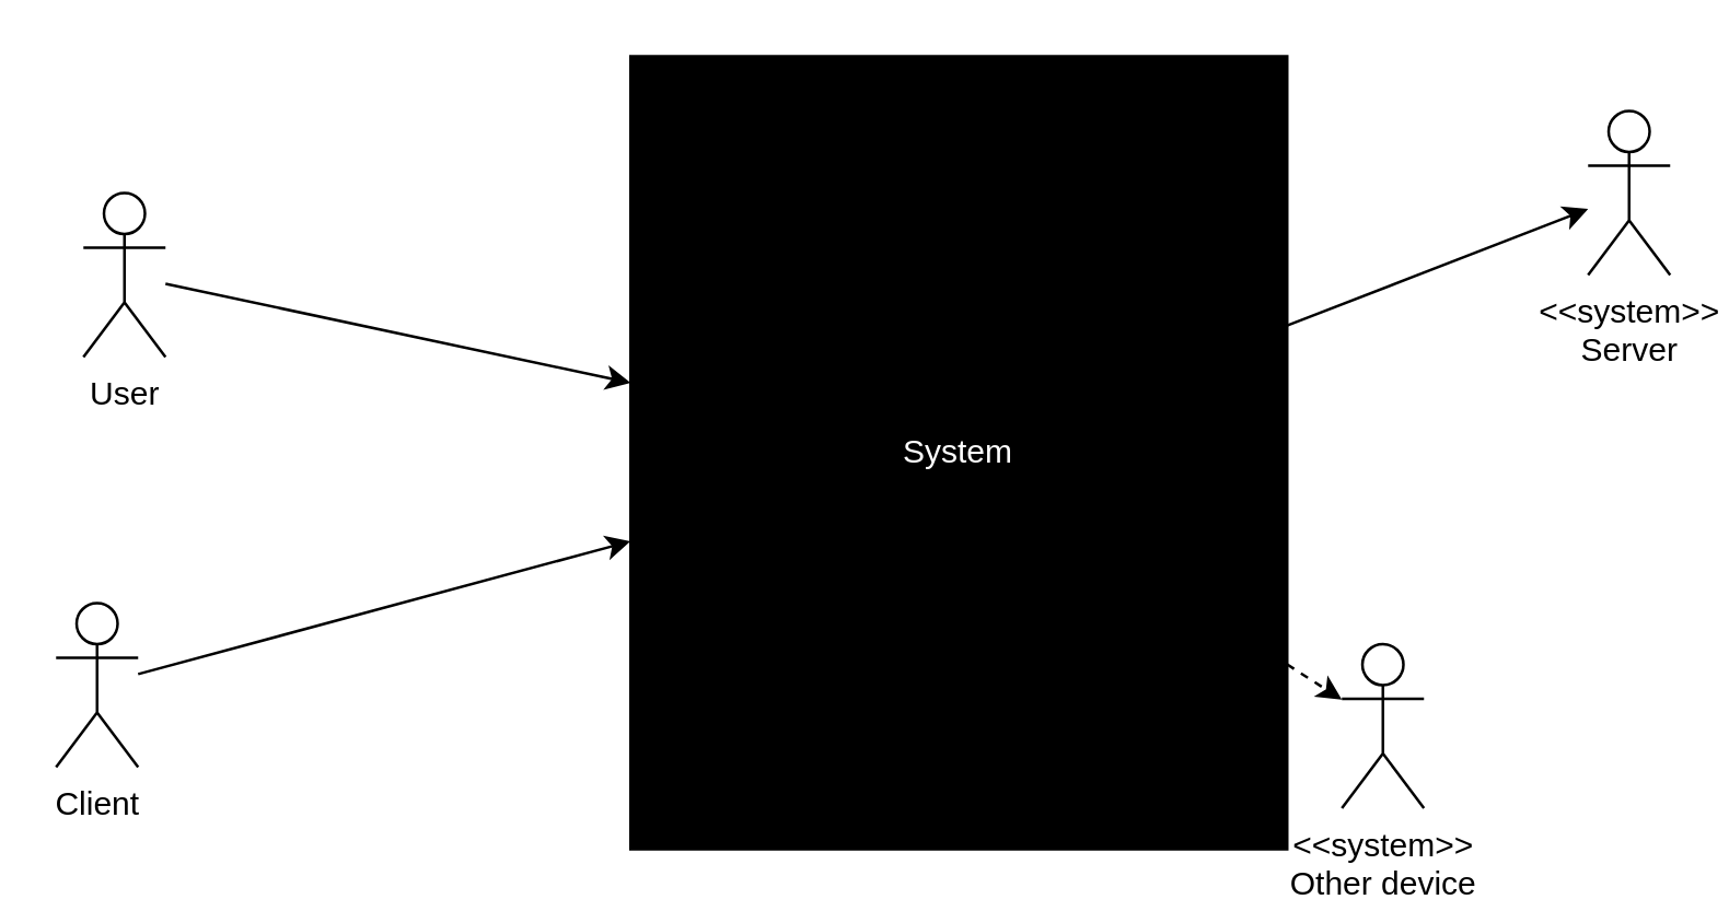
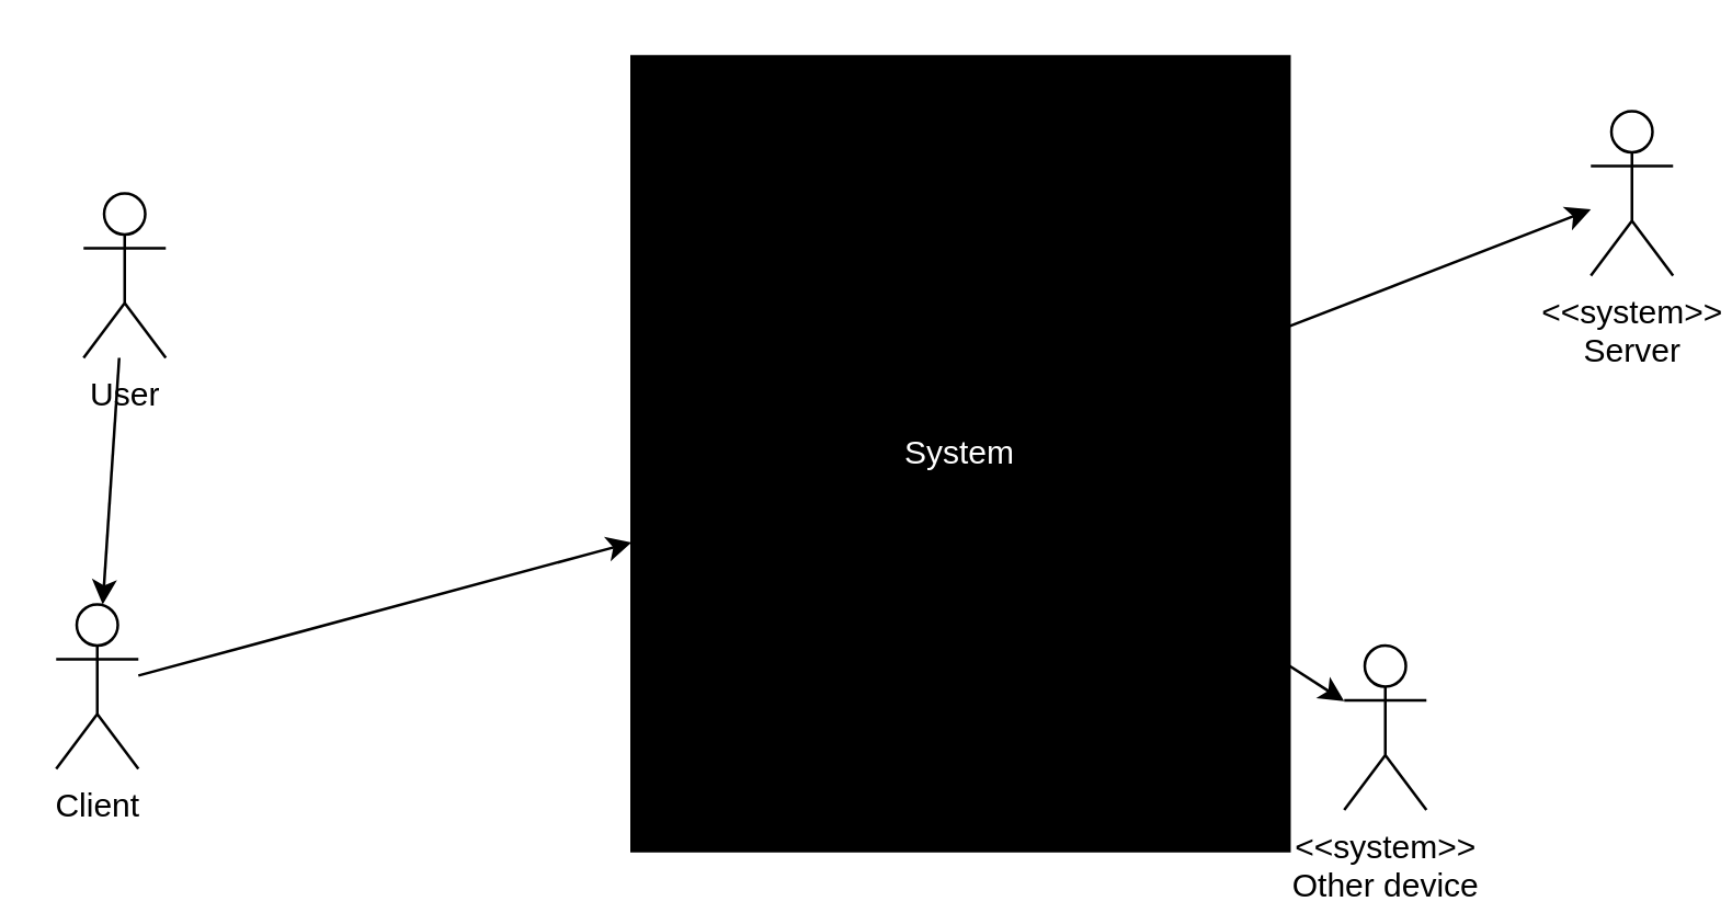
  <mxCell id="0" />
  <mxCell id="1" parent="0" />
  <mxCell id="2" style="edgeStyle=none;rounded=0;orthogonalLoop=1;jettySize=auto;html=1;" parent="1" source="4" target="7" edge="1"><mxGeometry relative="1" as="geometry"><mxPoint x="520" y="64" as="targetPoint" /></mxGeometry></mxCell>
- <mxCell id="3" style="edgeStyle=none;rounded=0;orthogonalLoop=1;jettySize=auto;html=1;dashed=1;" parent="1" source="4" target="8" edge="1"><mxGeometry relative="1" as="geometry" /></mxCell>
+ <mxCell id="3" style="edgeStyle=none;rounded=0;orthogonalLoop=1;jettySize=auto;html=1;" parent="1" source="4" target="8" edge="1"><mxGeometry relative="1" as="geometry" /></mxCell>
  <mxCell id="4" value="System" style="rounded=0;whiteSpace=wrap;html=1;fillColor=#000000;fontColor=#FFFFFF;" parent="1" vertex="1"><mxGeometry x="230" y="20" width="240" height="290" as="geometry" /></mxCell>
- <mxCell id="5" style="rounded=0;orthogonalLoop=1;jettySize=auto;html=1;" parent="1" source="6" target="4" edge="1"><mxGeometry relative="1" as="geometry" /></mxCell>
+ <mxCell id="5" style="rounded=0;orthogonalLoop=1;jettySize=auto;html=1;" parent="1" source="6" target="10" edge="1"><mxGeometry relative="1" as="geometry" /></mxCell>
  <mxCell id="6" value="User" style="shape=umlActor;verticalLabelPosition=bottom;verticalAlign=top;html=1;" parent="1" vertex="1"><mxGeometry x="30" y="70" width="30" height="60" as="geometry" /></mxCell>
  <mxCell id="7" value="&amp;lt;&amp;lt;system&amp;gt;&amp;gt;&lt;br&gt;Server" style="shape=umlActor;verticalLabelPosition=bottom;verticalAlign=top;html=1;" parent="1" vertex="1"><mxGeometry x="580" y="40" width="30" height="60" as="geometry" /></mxCell>
  <mxCell id="8" value="&amp;lt;&amp;lt;system&amp;gt;&amp;gt;&lt;br&gt;Other device" style="shape=umlActor;verticalLabelPosition=bottom;verticalAlign=top;html=1;" parent="1" vertex="1"><mxGeometry x="490" y="235" width="30" height="60" as="geometry" /></mxCell>
  <mxCell id="9" style="edgeStyle=none;rounded=0;orthogonalLoop=1;jettySize=auto;html=1;" parent="1" source="10" target="4" edge="1"><mxGeometry relative="1" as="geometry" /></mxCell>
  <mxCell id="10" value="Client" style="shape=umlActor;verticalLabelPosition=bottom;verticalAlign=top;html=1;" parent="1" vertex="1"><mxGeometry x="20" y="220" width="30" height="60" as="geometry" /></mxCell>
